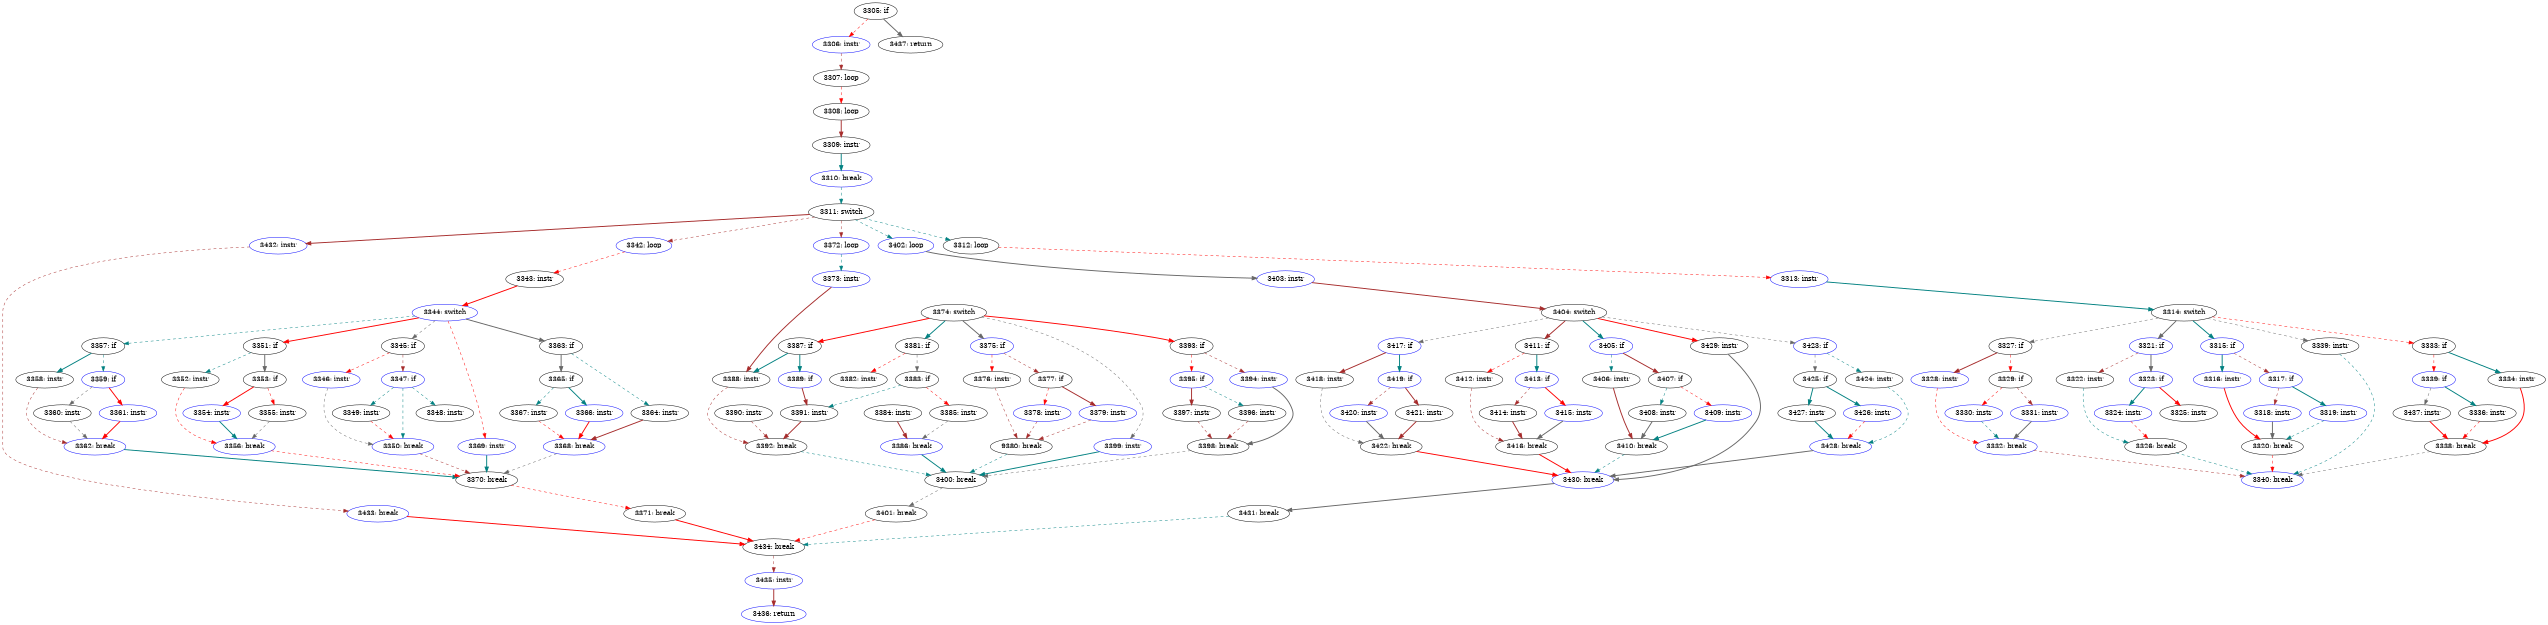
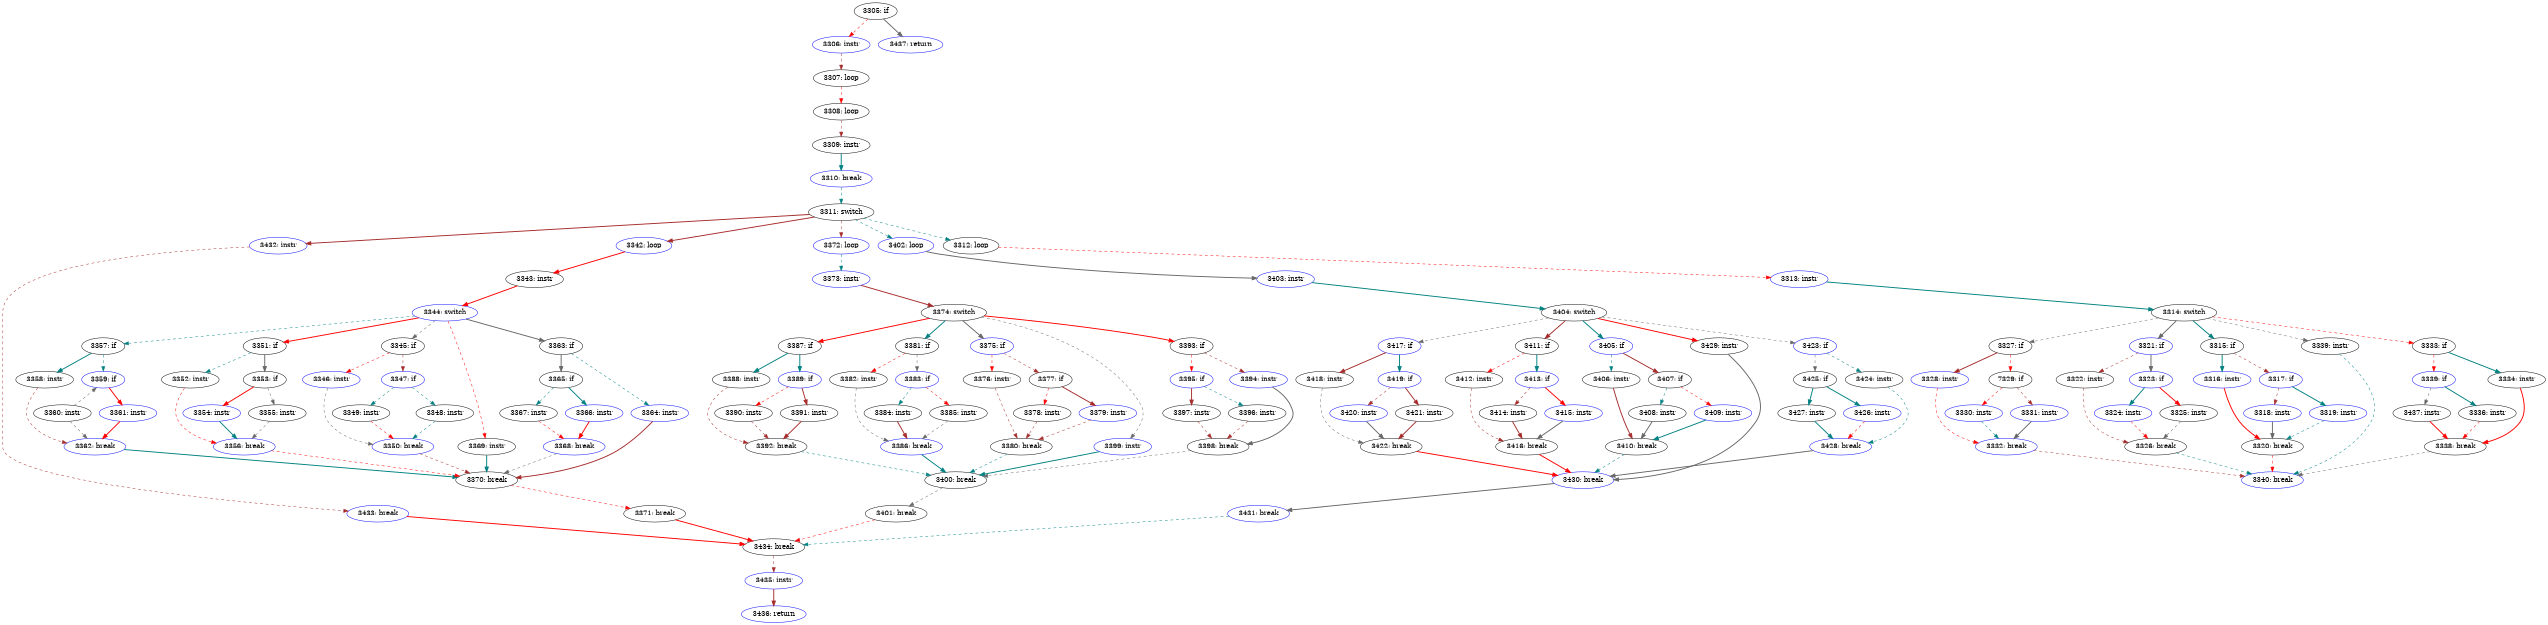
  digraph {
    node [color=black]
    edge [color=teal style=dashed]
    n1 [label="3305: if"]
    n2 [color=blue label="3306: instr"]
-   n3 [label="3437: return"]
+   n3 [color=blue label="3437: return"]
    n4 [label="3307: loop"]
    n5 [label="3308: loop"]
    n6 [label="3309: instr"]
    n7 [color=blue label="3310: break"]
    n8 [label="3311: switch"]
    n9 [color=blue label="3432: instr"]
    n10 [color=blue label="3402: loop"]
    n11 [color=blue label="3372: loop"]
    n12 [color=blue label="3342: loop"]
    n13 [label="3312: loop"]
    n14 [color=blue label="3433: break"]
    n15 [color=blue label="3403: instr"]
    n16 [color=blue label="3373: instr"]
    n17 [label="3343: instr"]
    n18 [color=blue label="3313: instr"]
    n19 [label="3434: break"]
    n20 [label="3404: switch"]
    n21 [label="3374: switch"]
    n22 [color=blue label="3344: switch"]
    n23 [label="3314: switch"]
    n24 [label="3339: instr"]
    n25 [label="3333: if"]
    n26 [label="3327: if"]
    n27 [color=blue label="3321: if"]
-   n28 [color=blue label="3315: if"]
+   n28 [label="3315: if"]
    n29 [color=blue label="3340: break"]
    n30 [label="3334: instr"]
    n31 [color=blue label="3339: if"]
    n32 [color=blue label="3328: instr"]
-   n33 [label="3329: if"]
+   n33 [label="7329: if"]
    n34 [label="3322: instr"]
    n35 [color=blue label="3323: if"]
    n36 [color=blue label="3316: instr"]
    n37 [color=blue label="3317: if"]
    n38 [label="3338: break"]
    n39 [label="3336: instr"]
    n40 [label="3437: instr"]
    n41 [color=blue label="3332: break"]
    n42 [color=blue label="3330: instr"]
    n43 [color=blue label="3331: instr"]
    n44 [label="3326: break"]
    n45 [color=blue label="3324: instr"]
    n46 [label="3325: instr"]
    n47 [label="3320: break"]
    n48 [color=blue label="3318: instr"]
    n49 [color=blue label="3319: instr"]
    n50 [color=blue label="3435: instr"]
    n51 [color=blue label="3436: return"]
-   n52 [color=blue label="3369: instr"]
+   n52 [label="3369: instr"]
    n53 [label="3363: if"]
    n54 [label="3357: if"]
    n55 [label="3351: if"]
    n56 [label="3345: if"]
    n57 [label="3370: break"]
-   n58 [label="3364: instr"]
+   n58 [color=blue label="3364: instr"]
    n59 [label="3365: if"]
    n60 [label="3358: instr"]
    n61 [color=blue label="3359: if"]
    n62 [label="3352: instr"]
    n63 [label="3353: if"]
    n64 [color=blue label="3346: instr"]
    n65 [color=blue label="3347: if"]
    n66 [label="3371: break"]
    n67 [color=blue label="3368: break"]
    n68 [color=blue label="3366: instr"]
    n69 [label="3367: instr"]
    n70 [color=blue label="3362: break"]
    n71 [label="3360: instr"]
    n72 [color=blue label="3361: instr"]
    n73 [color=blue label="3356: break"]
    n74 [color=blue label="3354: instr"]
    n75 [label="3355: instr"]
    n76 [color=blue label="3350: break"]
    n77 [label="3348: instr"]
    n78 [label="3349: instr"]
    n79 [color=blue label="3399: instr"]
    n80 [label="3393: if"]
    n81 [label="3387: if"]
    n82 [label="3381: if"]
    n83 [color=blue label="3375: if"]
    n84 [label="3400: break"]
    n85 [color=blue label="3394: instr"]
    n86 [color=blue label="3395: if"]
    n87 [label="3388: instr"]
    n88 [color=blue label="3389: if"]
    n89 [label="3382: instr"]
-   n90 [label="3383: if"]
+   n90 [color=blue label="3383: if"]
    n91 [label="3376: instr"]
    n92 [label="3377: if"]
    n93 [label="3401: break"]
    n94 [label="3398: break"]
    n95 [label="3396: instr"]
    n96 [label="3397: instr"]
    n97 [label="3392: break"]
    n98 [label="3390: instr"]
    n99 [label="3391: instr"]
    n100 [color=blue label="3386: break"]
    n101 [label="3384: instr"]
    n102 [label="3385: instr"]
-   n103 [label="9380: break"]
-   n104 [color=blue label="3378: instr"]
+   n103 [label="3380: break"]
+   n104 [label="3378: instr"]
    n105 [color=blue label="3379: instr"]
    n106 [label="3429: instr"]
    n107 [color=blue label="3423: if"]
    n108 [color=blue label="3417: if"]
    n109 [label="3411: if"]
    n110 [color=blue label="3405: if"]
    n111 [color=blue label="3430: break"]
    n112 [label="3424: instr"]
    n113 [label="3425: if"]
    n114 [label="3418: instr"]
    n115 [color=blue label="3419: if"]
    n116 [label="3412: instr"]
    n117 [color=blue label="3413: if"]
    n118 [label="3406: instr"]
    n119 [label="3407: if"]
-   n120 [label="3431: break"]
+   n120 [color=blue label="3431: break"]
    n121 [color=blue label="3428: break"]
    n122 [color=blue label="3426: instr"]
    n123 [label="3427: instr"]
    n124 [label="3422: break"]
    n125 [color=blue label="3420: instr"]
    n126 [label="3421: instr"]
    n127 [label="3416: break"]
    n128 [label="3414: instr"]
    n129 [color=blue label="3415: instr"]
    n130 [label="3410: break"]
    n131 [label="3408: instr"]
    n132 [color=blue label="3409: instr"]
    n1 -> n2 [color=red]
    n1 -> n3 [color=gray40 style=bold]
    n2 -> n4 [color=brown]
    n4 -> n5 [color=red]
-   n5 -> n6 [color=brown style=bold]
+   n5 -> n6 [color=brown]
    n6 -> n7 [style=bold]
    n7 -> n8
    n8 -> n9 [color=brown style=bold]
    n8 -> n10
    n8 -> n11 [color=brown]
-   n8 -> n12 [color=brown]
+   n8 -> n12 [color=brown style=bold]
    n8 -> n13
    n9 -> n14 [color=brown]
    n10 -> n15 [color=gray40 style=bold]
    n11 -> n16
-   n12 -> n17 [color=red]
+   n12 -> n17 [color=red style=bold]
    n13 -> n18 [color=red]
    n14 -> n19 [color=red style=bold]
-   n15 -> n20 [color=brown style=bold]
-   n16 -> n87 [color=brown style=bold]
+   n15 -> n20 [style=bold]
+   n16 -> n21 [color=brown style=bold]
    n17 -> n22 [color=red style=bold]
    n18 -> n23 [style=bold]
    n19 -> n50 [color=brown]
    n20 -> n106 [color=red style=bold]
    n20 -> n107 [color=gray40]
    n20 -> n108 [color=gray40]
    n20 -> n109 [color=brown style=bold]
    n20 -> n110 [style=bold]
    n21 -> n79 [color=gray40]
    n21 -> n80 [color=red style=bold]
    n21 -> n81 [color=red style=bold]
    n21 -> n82 [style=bold]
    n21 -> n83 [color=gray40 style=bold]
    n22 -> n52 [color=red]
    n22 -> n53 [color=gray40 style=bold]
    n22 -> n54
    n22 -> n55 [color=red style=bold]
    n22 -> n56 [color=gray40]
    n23 -> n24 [color=gray40]
    n23 -> n25 [color=red]
    n23 -> n26 [color=gray40]
    n23 -> n27 [color=gray40 style=bold]
    n23 -> n28 [style=bold]
    n24 -> n29
    n25 -> n30 [style=bold]
    n25 -> n31 [color=red]
    n26 -> n32 [color=brown style=bold]
    n26 -> n33 [color=red]
    n27 -> n34 [color=brown]
    n27 -> n35 [color=gray40 style=bold]
    n28 -> n36 [style=bold]
    n28 -> n37 [color=brown]
    n30 -> n38 [color=red style=bold]
    n31 -> n39 [style=bold]
    n31 -> n40 [color=gray40]
    n32 -> n41 [color=red]
    n33 -> n42 [color=red]
    n33 -> n43 [color=brown]
-   n34 -> n44
+   n34 -> n44 [color=brown]
    n35 -> n45 [style=bold]
    n35 -> n46 [color=red style=bold]
    n36 -> n47 [color=red style=bold]
    n37 -> n48 [color=brown]
    n37 -> n49 [style=bold]
    n38 -> n29 [color=gray40]
    n39 -> n38 [color=red]
    n40 -> n38 [color=red style=bold]
    n41 -> n29 [color=brown]
    n42 -> n41
    n43 -> n41 [color=gray40 style=bold]
    n44 -> n29
    n45 -> n44 [color=red]
+   n46 -> n44 [color=gray40]
    n47 -> n29 [color=red]
    n48 -> n47 [color=gray40 style=bold]
    n49 -> n47
    n50 -> n51 [color=brown style=bold]
    n52 -> n57 [style=bold]
    n53 -> n58
    n53 -> n59 [color=gray40 style=bold]
    n54 -> n60 [style=bold]
    n54 -> n61
    n55 -> n62
    n55 -> n63 [color=gray40 style=bold]
    n56 -> n64 [color=red]
    n56 -> n65 [color=brown]
    n57 -> n66 [color=red]
-   n58 -> n67 [color=brown style=bold]
+   n58 -> n57 [color=brown style=bold]
    n59 -> n68 [style=bold]
    n59 -> n69
    n60 -> n70 [color=brown]
-   n61 -> n71 [color=gray40]
+   n71 -> n61 [color=gray40]
    n61 -> n72 [color=red style=bold]
    n62 -> n73 [color=red]
    n63 -> n74 [color=red style=bold]
-   n63 -> n75 [color=red]
+   n63 -> n75 [color=gray40]
    n64 -> n76 [color=gray40]
    n65 -> n77
    n65 -> n78
    n66 -> n19 [color=red style=bold]
    n67 -> n57 [color=gray40]
    n68 -> n67 [color=red style=bold]
    n69 -> n67 [color=red]
    n70 -> n57 [style=bold]
    n71 -> n70 [color=gray40]
    n72 -> n70 [color=red style=bold]
    n73 -> n57 [color=red]
    n74 -> n73 [style=bold]
    n75 -> n73 [color=gray40]
    n76 -> n57 [color=brown]
-   n65 -> n76
+   n77 -> n76
    n78 -> n76 [color=red]
    n79 -> n84 [style=bold]
    n80 -> n85 [color=brown]
    n80 -> n86 [color=red]
    n81 -> n87 [style=bold]
    n81 -> n88 [style=bold]
    n82 -> n89 [color=red]
    n82 -> n90 [color=gray40]
    n83 -> n91 [color=red]
    n83 -> n92 [color=brown]
    n84 -> n93 [color=gray40]
    n85 -> n94 [color=gray40 style=bold]
    n86 -> n95
    n86 -> n96 [color=brown style=bold]
    n87 -> n97 [color=brown]
+   n88 -> n98 [color=red]
    n88 -> n99 [color=brown style=bold]
-   n90 -> n99
+   n89 -> n100 [color=gray40]
+   n90 -> n101
    n90 -> n102 [color=red]
    n91 -> n103 [color=brown]
    n92 -> n104 [color=red]
    n92 -> n105 [color=brown style=bold]
    n93 -> n19 [color=red]
    n94 -> n84 [color=gray40]
    n95 -> n94 [color=brown]
    n96 -> n94 [color=brown]
    n97 -> n84
    n98 -> n97 [color=brown]
    n99 -> n97 [color=brown style=bold]
    n100 -> n84 [style=bold]
    n101 -> n100 [color=brown style=bold]
    n102 -> n100 [color=gray40]
    n103 -> n84
    n104 -> n103 [color=brown]
    n105 -> n103 [color=brown]
    n106 -> n111 [color=gray40 style=bold]
    n107 -> n112
    n107 -> n113 [color=gray40]
    n108 -> n114 [color=brown style=bold]
    n108 -> n115 [style=bold]
    n109 -> n116 [color=red]
    n109 -> n117 [style=bold]
    n110 -> n118
    n110 -> n119 [color=brown style=bold]
    n111 -> n120 [color=gray40 style=bold]
    n112 -> n121
    n113 -> n122 [style=bold]
    n113 -> n123 [style=bold]
    n114 -> n124 [color=gray40]
    n115 -> n125 [color=brown]
    n115 -> n126 [color=brown style=bold]
    n116 -> n127 [color=brown]
    n117 -> n128 [color=brown]
    n117 -> n129 [color=red style=bold]
    n118 -> n130 [color=brown style=bold]
    n119 -> n131
    n119 -> n132 [color=red]
    n120 -> n19
    n121 -> n111 [color=gray40 style=bold]
    n122 -> n121 [color=red]
    n123 -> n121 [style=bold]
    n124 -> n111 [color=red style=bold]
    n125 -> n124 [color=gray40 style=bold]
    n126 -> n124 [color=brown style=bold]
    n127 -> n111 [color=red style=bold]
    n128 -> n127 [color=brown style=bold]
    n129 -> n127 [color=gray40 style=bold]
    n130 -> n111
    n131 -> n130 [color=gray40 style=bold]
    n132 -> n130 [style=bold]
  }
